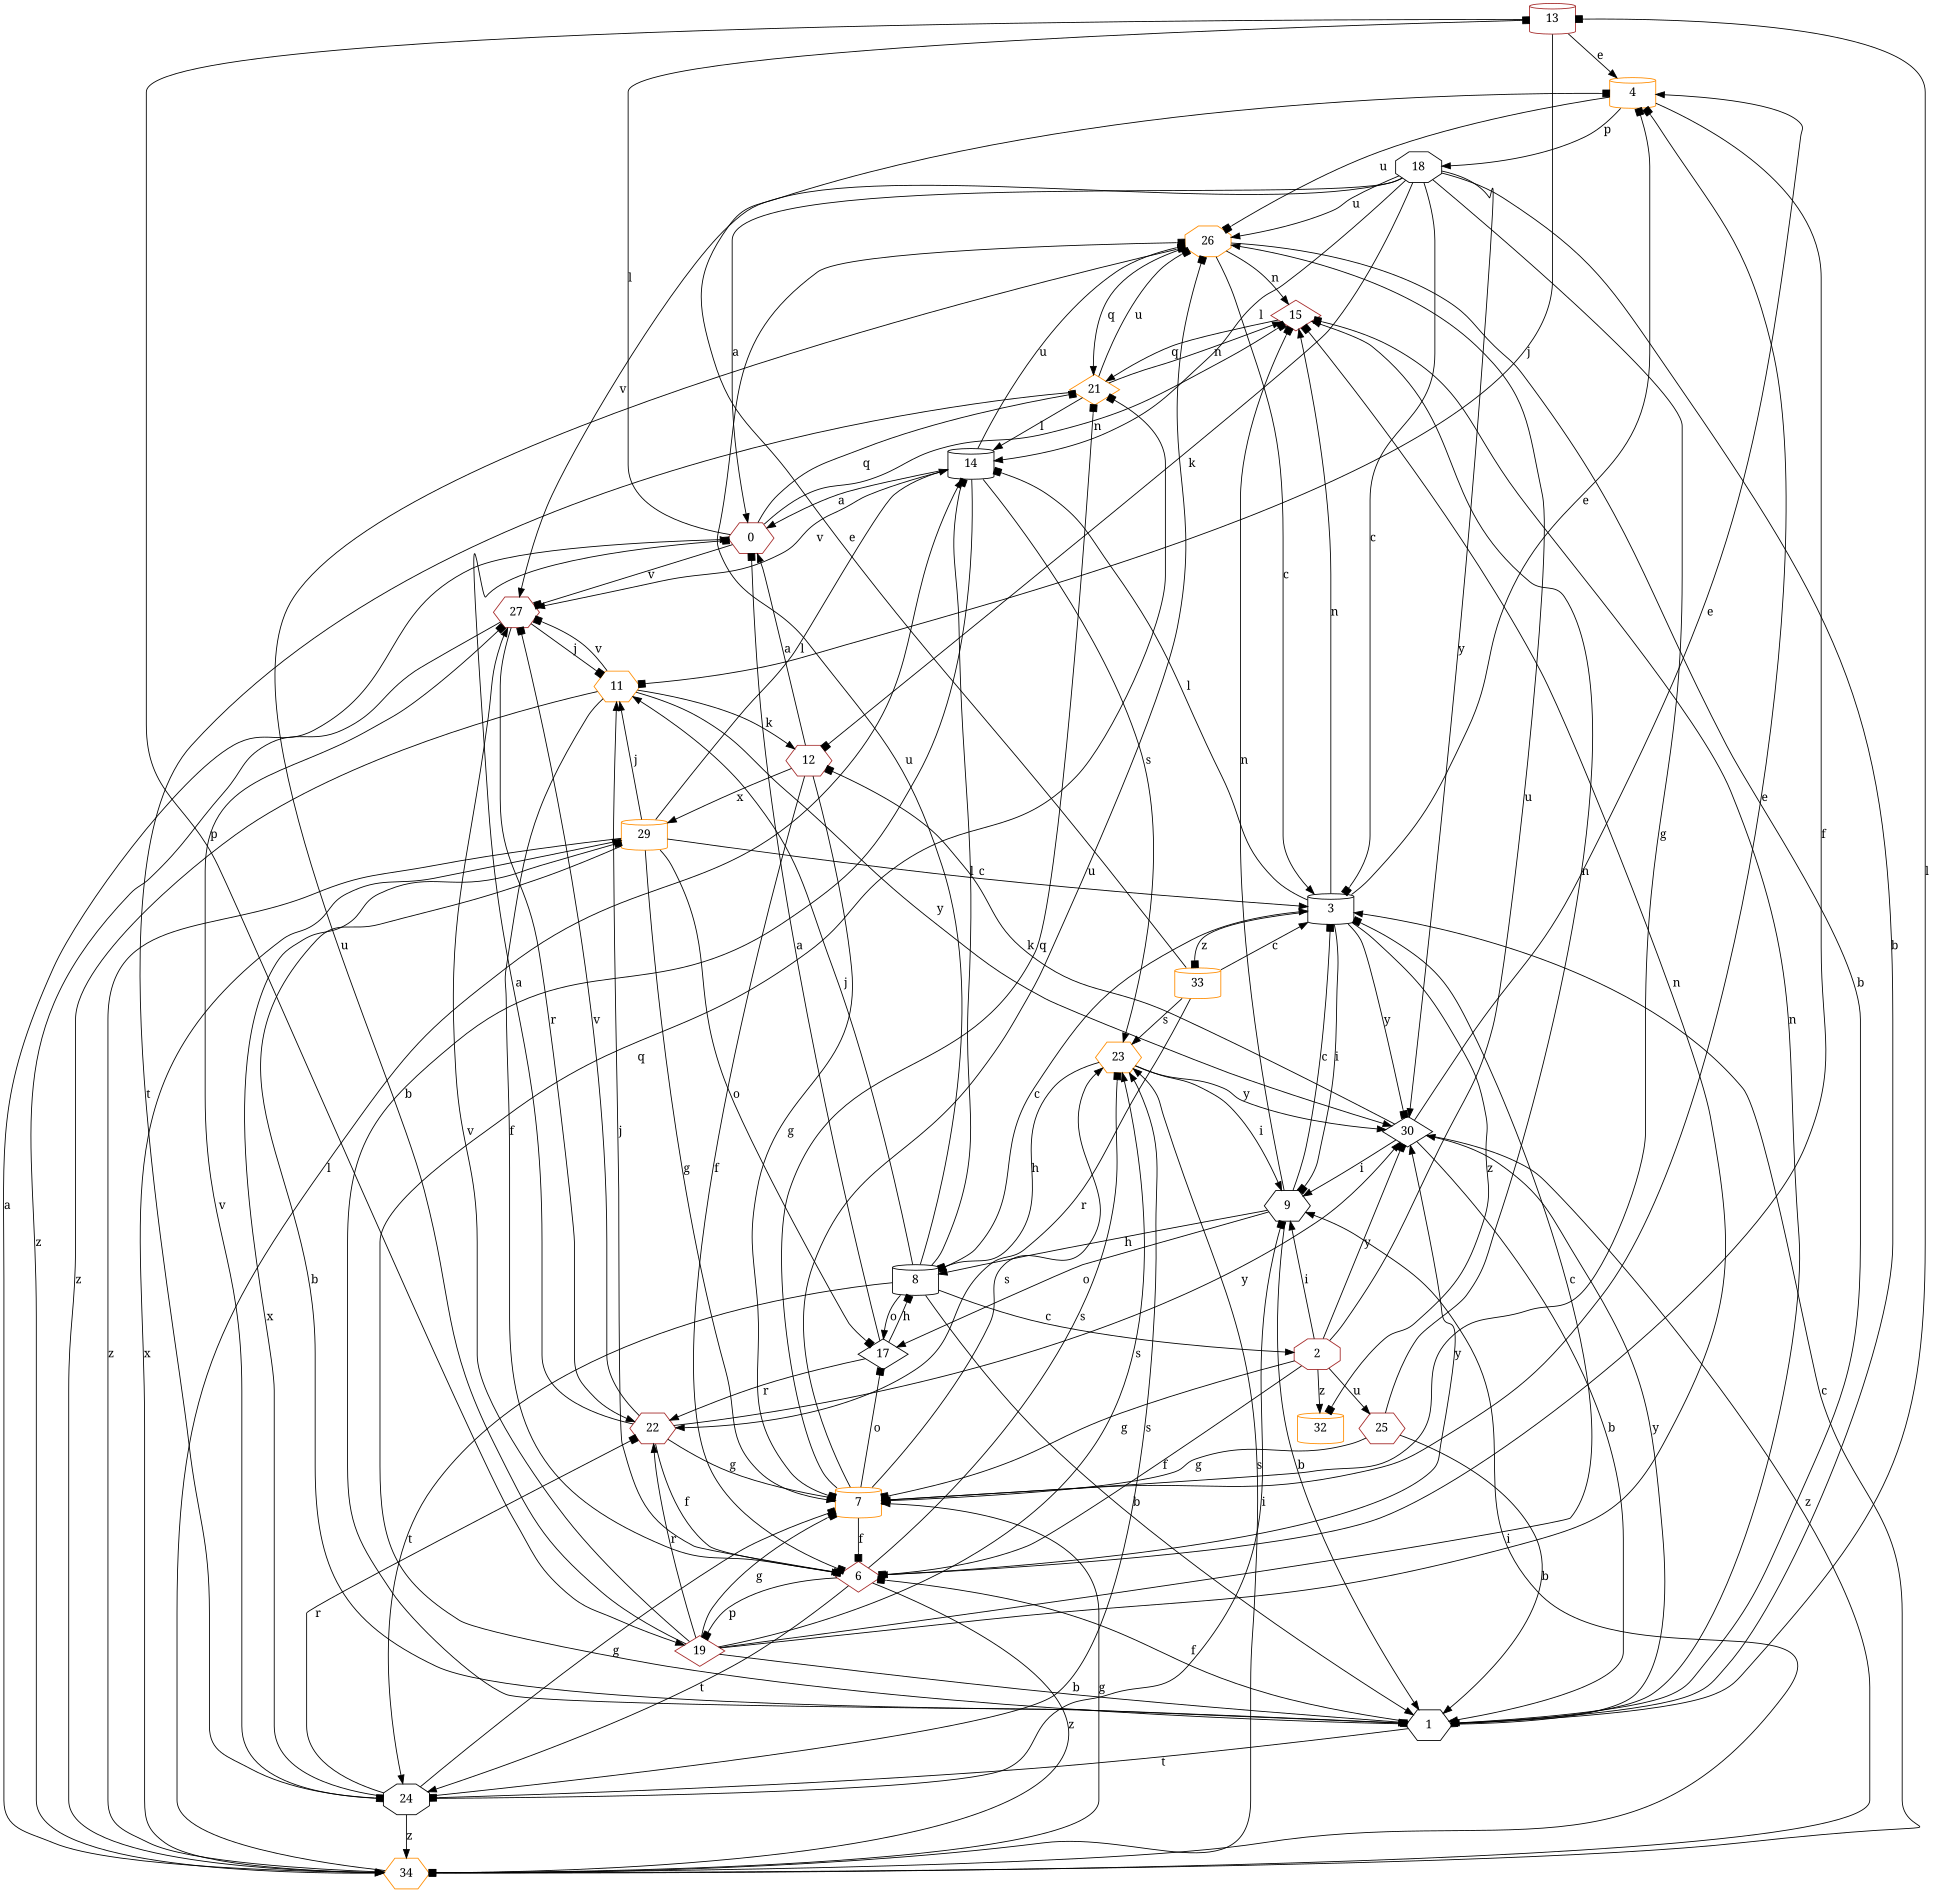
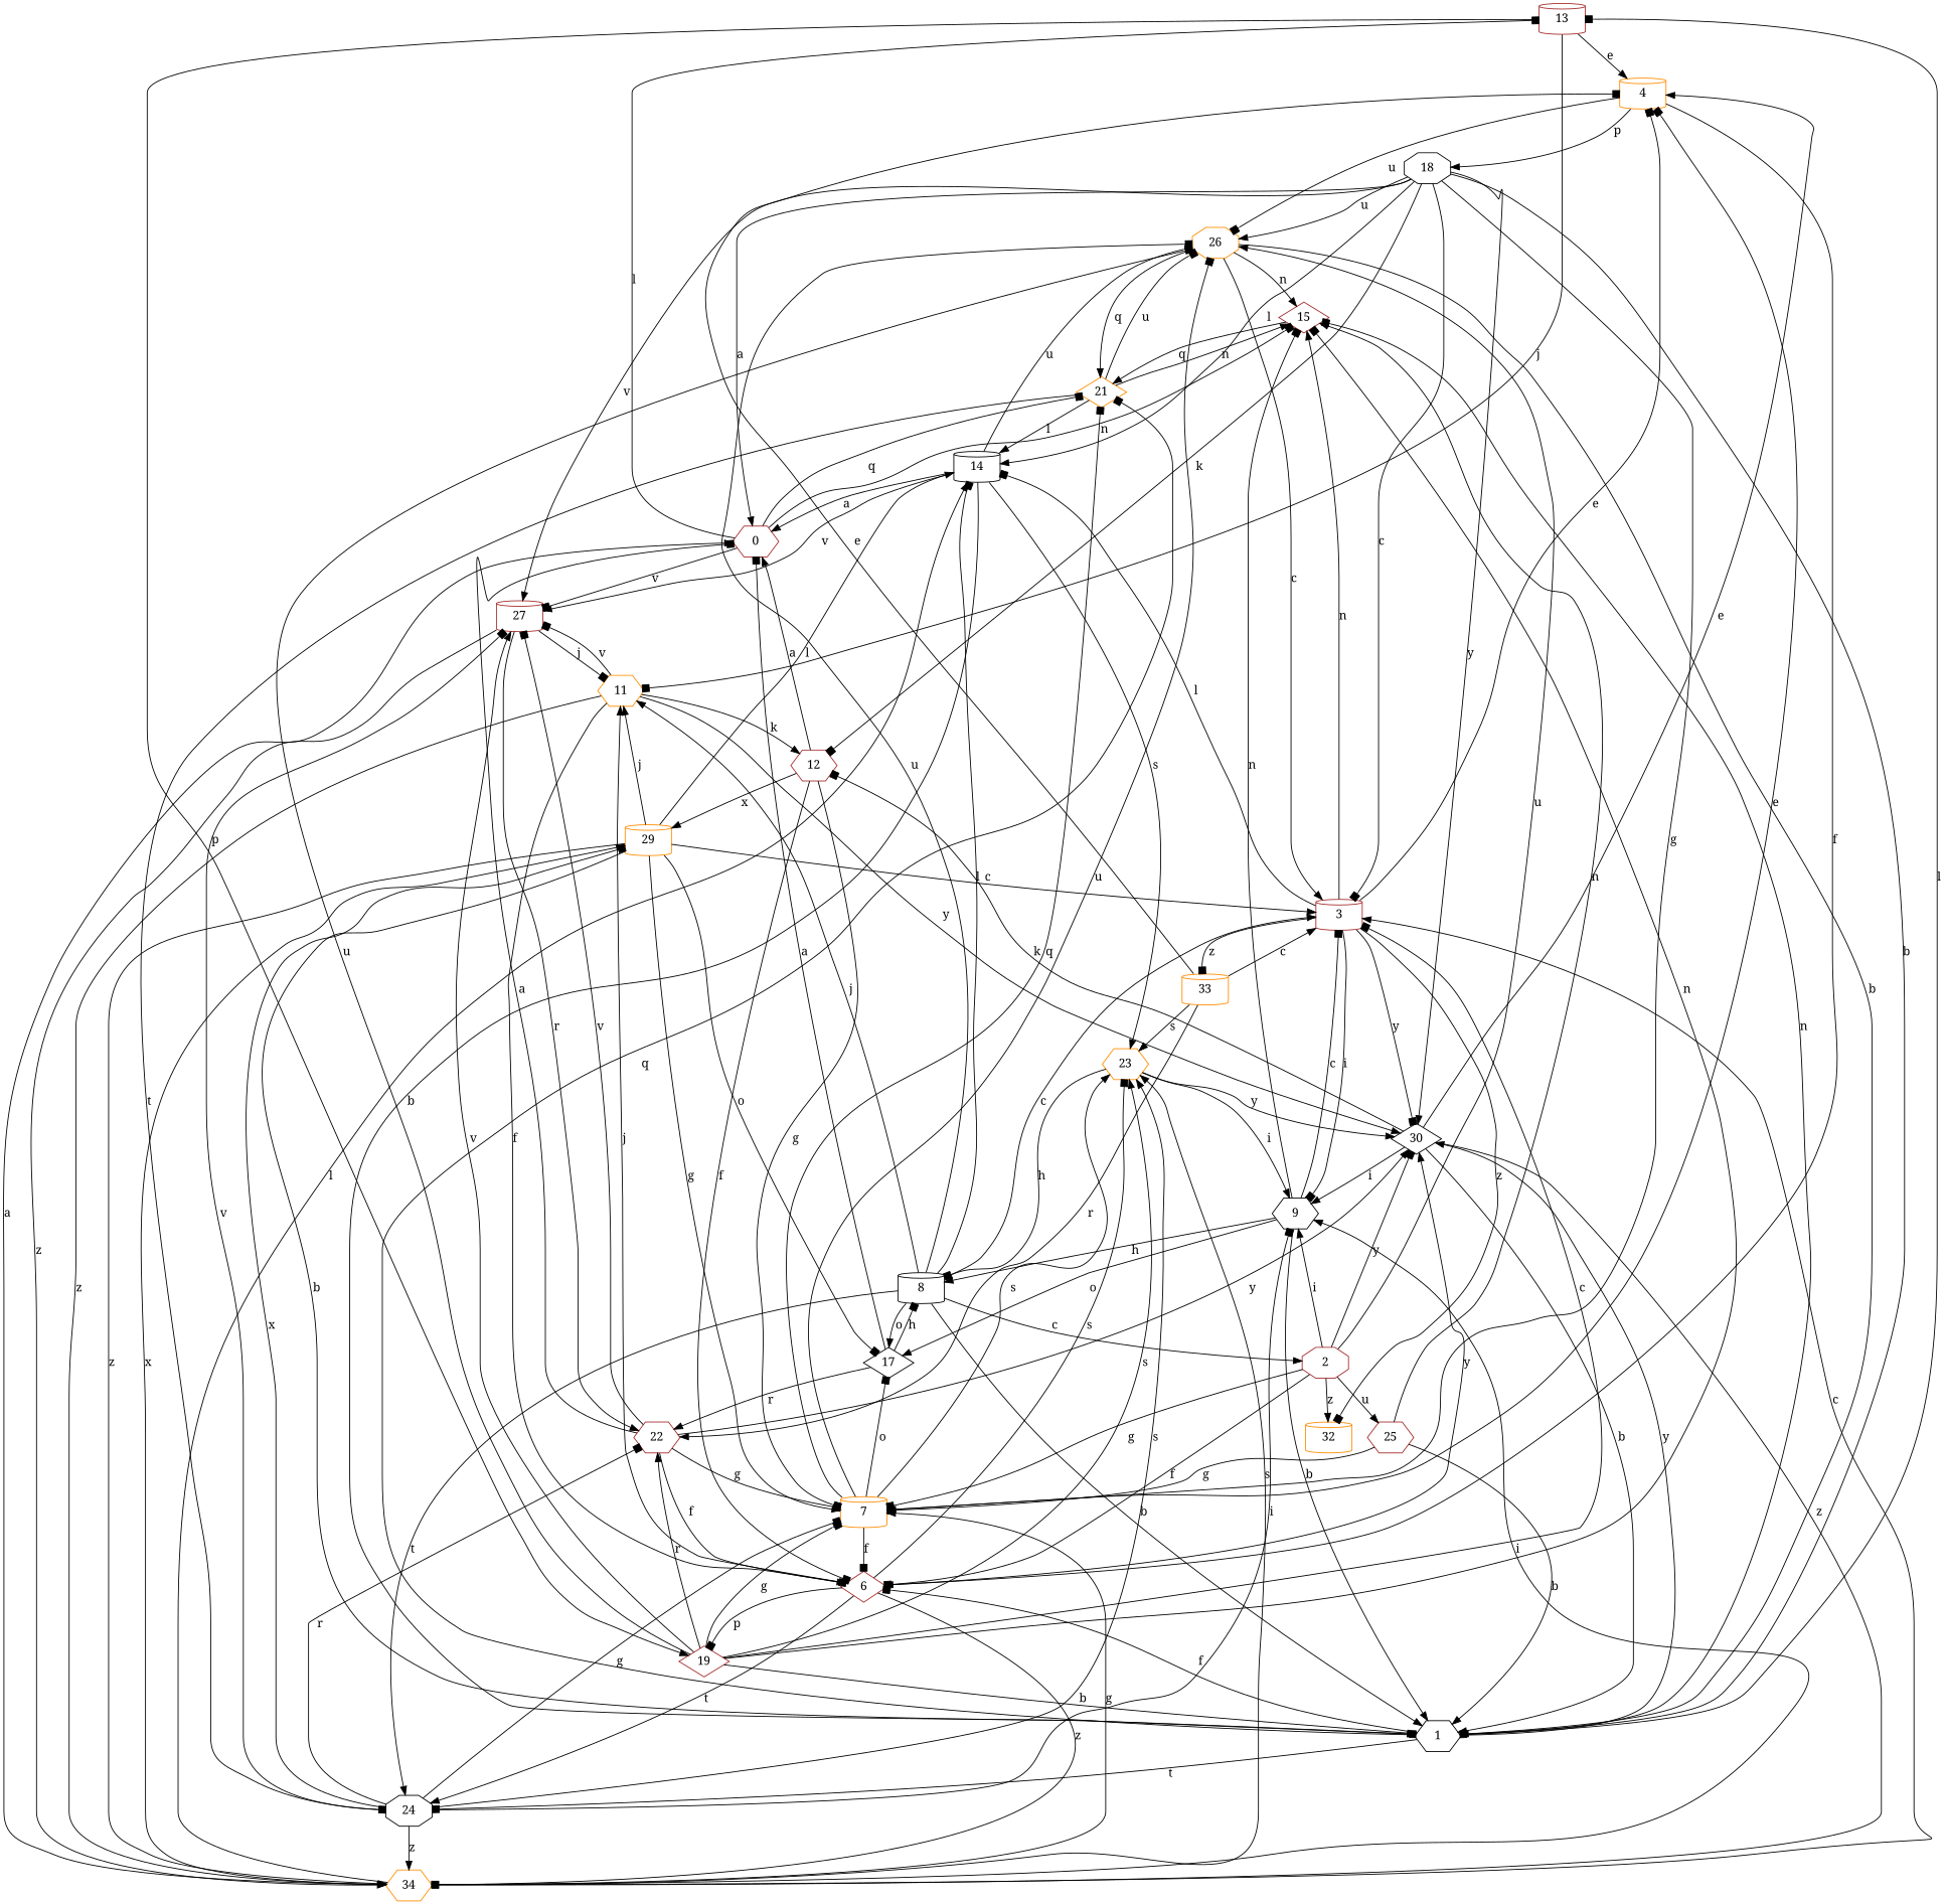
  strict digraph {
    fontname="Noto Serif"
    node [color=brown fontname="Noto Serif" shape=hexagon]
    edge [arrowhead=normal fontname="Noto Serif"]
    13 [shape=cylinder]
    0
    15 [shape=diamond]
    21 [color=darkorange shape=diamond]
-   27
+   27 [shape=cylinder]
    4 [color=darkorange shape=cylinder]
    11 [color=darkorange]
    19 [shape=diamond]
    24 [color=black shape=octagon]
    26 [color=darkorange shape=octagon]
    14 [color=black shape=cylinder]
    34 [color=darkorange]
    22
    1 [color=black]
    6 [shape=diamond]
    30 [color=black shape=diamond]
    23 [color=darkorange]
    7 [color=darkorange shape=cylinder]
    9 [color=black]
    29 [color=darkorange shape=cylinder]
    12
    2 [shape=octagon]
    25
    32 [color=darkorange shape=cylinder]
    17 [color=black shape=diamond]
-   3 [color=black shape=cylinder]
+   3 [shape=cylinder]
    8 [color=black shape=cylinder]
    33 [color=darkorange shape=cylinder]
    18 [color=black shape=octagon]
    13 -> 4 [label=e]
    13 -> 11 [arrowhead=box label=j]
    13 -> 19 [label=p]
    0 -> 13 [arrowhead=box label=l]
    0 -> 15 [arrowhead=box label=n]
    0 -> 21 [arrowhead=box label=q]
    0 -> 27 [arrowhead=box label=v]
    15 -> 21 [label=q]
    21 -> 15 [label=n]
    21 -> 24 [arrowhead=box label=t]
    21 -> 26 [arrowhead=box label=u]
    21 -> 14 [label=l]
    27 -> 11 [arrowhead=box label=j]
    27 -> 34 [label=z]
    27 -> 22 [label=r]
    4 -> 26 [arrowhead=box label=u]
    4 -> 6 [label=f]
    4 -> 18 [label=p]
    11 -> 27 [arrowhead=box label=v]
    11 -> 34 [label=z]
    11 -> 6 [arrowhead=box label=f]
    11 -> 30 [label=y]
    11 -> 12 [label=k]
    19 -> 15 [arrowhead=box label=n]
    19 -> 27 [label=v]
    19 -> 26 [arrowhead=box label=u]
    19 -> 22 [label=r]
    19 -> 1 [label=b]
    19 -> 23 [label=s]
    19 -> 7 [arrowhead=box label=g]
    19 -> 3 [arrowhead=box label=c]
    24 -> 27 [arrowhead=box label=v]
    24 -> 34 [label=z]
    24 -> 22 [arrowhead=box label=r]
    24 -> 23 [label=s]
    24 -> 7 [arrowhead=box label=g]
    24 -> 9 [arrowhead=box label=i]
    24 -> 29 [arrowhead=box label=x]
    26 -> 15 [label=n]
    26 -> 21 [label=q]
    26 -> 1 [label=b]
    26 -> 3 [label=c]
    14 -> 0 [label=a]
    14 -> 27 [label=v]
    14 -> 26 [arrowhead=box label=u]
    14 -> 1 [arrowhead=box label=b]
    14 -> 23 [label=s]
    34 -> 0 [label=a]
    34 -> 14 [label=l]
    34 -> 23 [label=s]
    34 -> 7 [label=g]
    34 -> 9 [label=i]
    34 -> 29 [label=x]
    34 -> 3 [label=c]
    22 -> 0 [arrowhead=box label=a]
    22 -> 27 [arrowhead=box label=v]
    22 -> 6 [label=f]
    22 -> 30 [label=y]
    22 -> 7 [arrowhead=box label=g]
    1 -> 13 [arrowhead=box label=l]
    1 -> 15 [arrowhead=box label=n]
    1 -> 21 [arrowhead=box label=q]
    1 -> 24 [arrowhead=box label=t]
    1 -> 6 [arrowhead=box label=f]
    1 -> 30 [label=y]
    6 -> 11 [label=j]
    6 -> 19 [arrowhead=box label=p]
    6 -> 24 [label=t]
    6 -> 34 [arrowhead=box label=z]
    6 -> 30 [label=y]
    6 -> 23 [arrowhead=box label=s]
    30 -> 4 [label=e]
    30 -> 34 [arrowhead=box label=z]
    30 -> 1 [label=b]
    30 -> 9 [label=i]
    30 -> 12 [arrowhead=box label=k]
    23 -> 30 [label=y]
    23 -> 9 [label=i]
    23 -> 8 [arrowhead=box label=h]
    7 -> 21 [arrowhead=box label=q]
    7 -> 4 [arrowhead=box label=e]
    7 -> 26 [arrowhead=box label=u]
    7 -> 6 [arrowhead=box label=f]
    7 -> 23 [label=s]
    7 -> 17 [arrowhead=box label=o]
    9 -> 15 [arrowhead=box label=n]
    9 -> 1 [label=b]
    9 -> 17 [label=o]
    9 -> 3 [arrowhead=box label=c]
    9 -> 8 [label=h]
    29 -> 11 [label=j]
    29 -> 14 [label=l]
    29 -> 34 [label=z]
    29 -> 1 [label=b]
    29 -> 7 [label=g]
    29 -> 17 [arrowhead=box label=o]
    29 -> 3 [label=c]
    12 -> 0 [label=a]
    12 -> 6 [arrowhead=box label=f]
    12 -> 7 [arrowhead=box label=g]
    12 -> 29 [label=x]
    2 -> 26 [label=u]
    2 -> 6 [arrowhead=box label=f]
    2 -> 30 [arrowhead=box label=y]
    2 -> 7 [arrowhead=box label=g]
    2 -> 9 [label=i]
    2 -> 25 [label=u]
    2 -> 32 [label=z]
    25 -> 15 [label=n]
    25 -> 1 [label=b]
    25 -> 7 [arrowhead=box label=g]
    17 -> 0 [arrowhead=box label=a]
    17 -> 22 [label=r]
    17 -> 8 [arrowhead=box label=h]
    3 -> 15 [label=n]
    3 -> 4 [arrowhead=box label=e]
    3 -> 14 [arrowhead=box label=l]
    3 -> 30 [arrowhead=box label=y]
    3 -> 9 [arrowhead=box label=i]
    3 -> 32 [arrowhead=box label=z]
    3 -> 33 [arrowhead=box label=z]
    8 -> 11 [label=j]
    8 -> 24 [label=t]
    8 -> 26 [arrowhead=box label=u]
    8 -> 14 [arrowhead=box label=l]
    8 -> 1 [label=b]
    8 -> 2 [label=c]
    8 -> 17 [label=o]
    8 -> 3 [label=c]
    33 -> 4 [arrowhead=box label=e]
    33 -> 22 [label=r]
    33 -> 23 [label=s]
    33 -> 3 [label=c]
    18 -> 0 [label=a]
    18 -> 27 [label=v]
    18 -> 26 [label=u]
    18 -> 14 [label=l]
    18 -> 1 [arrowhead=box label=b]
    18 -> 30 [label=y]
    18 -> 7 [label=g]
    18 -> 12 [arrowhead=box label=k]
    18 -> 3 [arrowhead=box label=c]
  }
